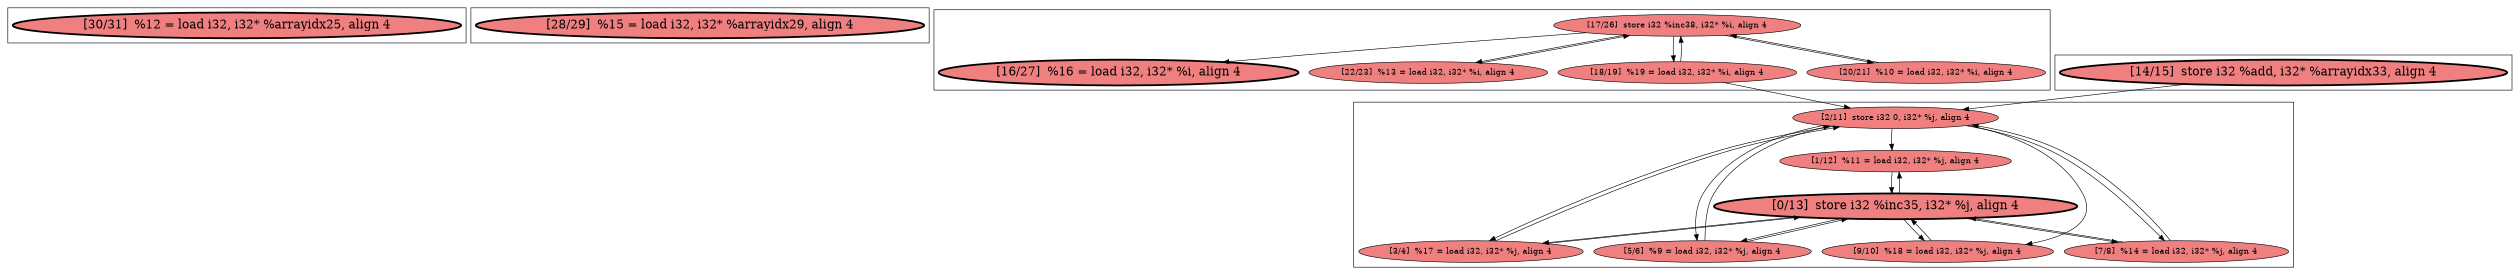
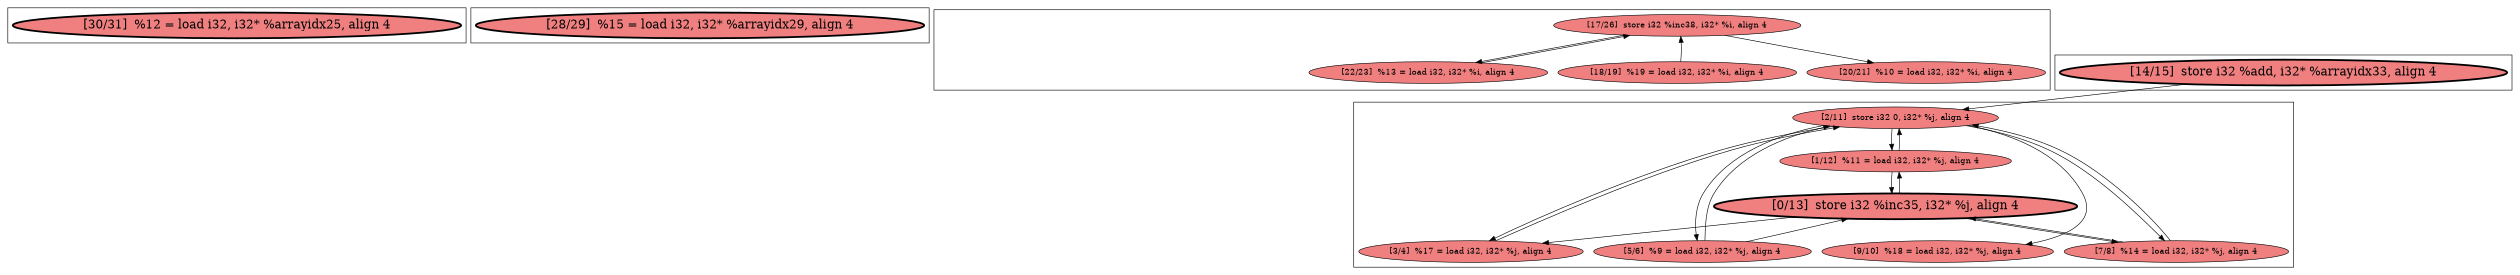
  digraph {
    node [fillcolor=lightcoral shape=ellipse style=filled]
    n1 [fontsize=20 label="[30/31]  %12 = load i32, i32* %arrayidx25, align 4" penwidth=3.0]
    n2 [fontsize=20 label="[28/29]  %15 = load i32, i32* %arrayidx29, align 4" penwidth=3.0]
    n3 [label="[17/26]  store i32 %inc38, i32* %i, align 4"]
    n4 [label="[18/19]  %19 = load i32, i32* %i, align 4"]
    n5 [label="[20/21]  %10 = load i32, i32* %i, align 4"]
-   n6 [fontsize=20 label="[16/27]  %16 = load i32, i32* %i, align 4" penwidth=3.0]
    n7 [label="[22/23]  %13 = load i32, i32* %i, align 4"]
    n8 [label="[2/11]  store i32 0, i32* %j, align 4"]
    n9 [label="[1/12]  %11 = load i32, i32* %j, align 4"]
    n10 [label="[3/4]  %17 = load i32, i32* %j, align 4"]
    n11 [label="[5/6]  %9 = load i32, i32* %j, align 4"]
    n12 [label="[9/10]  %18 = load i32, i32* %j, align 4"]
    n13 [label="[7/8]  %14 = load i32, i32* %j, align 4"]
    n14 [fontsize=20 label="[0/13]  store i32 %inc35, i32* %j, align 4" penwidth=3.0]
    n15 [fontsize=20 label="[14/15]  store i32 %add, i32* %arrayidx33, align 4" penwidth=3.0]
    subgraph cluster_1 {
      n1
    }
    subgraph cluster_2 {
      n2
    }
    subgraph cluster_3 {
      n3
      n4
      n5
-     n6
      n7
    }
    subgraph cluster_4 {
      n8
      n9
      n10
      n11
      n12
      n13
      n14
    }
    subgraph cluster_5 {
      n15
    }
-   n3 -> n4
    n3 -> n5
-   n3 -> n6
    n3 -> n7
    n4 -> n3
-   n5 -> n3
    n7 -> n3
    n8 -> n9
    n8 -> n10
    n8 -> n11
    n8 -> n12
    n8 -> n13
-   n4 -> n8
+   n9 -> n8
    n9 -> n14
    n10 -> n8
-   n10 -> n14
    n11 -> n8
    n11 -> n14
-   n12 -> n14
    n13 -> n8
    n13 -> n14
    n14 -> n9
    n14 -> n10
-   n14 -> n11
-   n14 -> n12
    n14 -> n13
    n15 -> n8
  }
